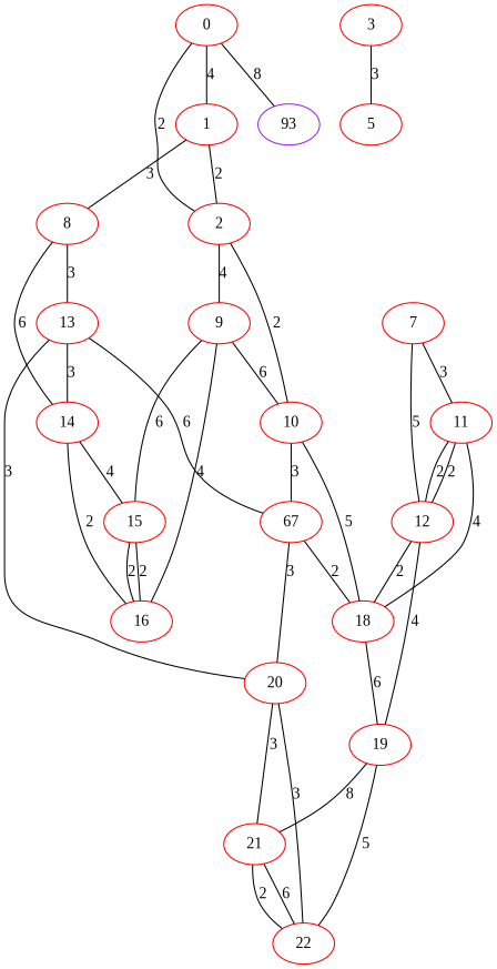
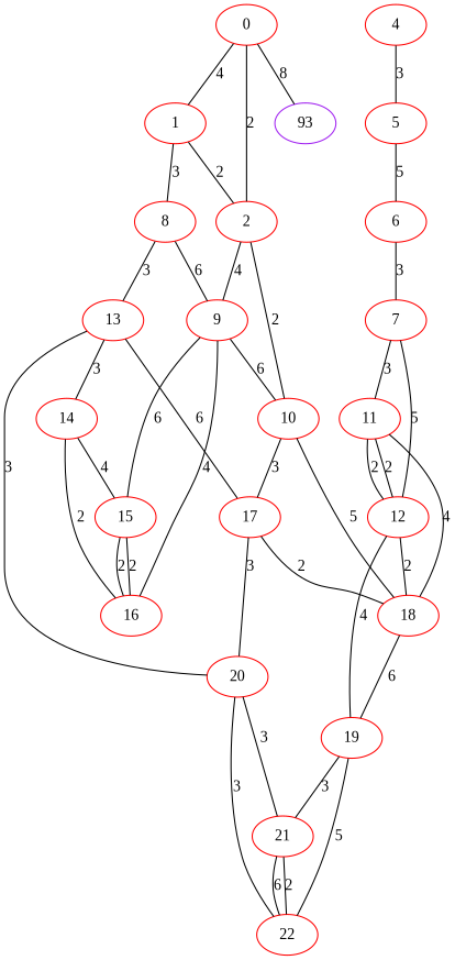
  graph {
    fontname="Liberation Serif"
    node [color=red fontname="Liberation Serif" weight=1]
    edge [fontname="Liberation Serif"]
    0
    1
    2
    n4 [color=purple label=93 weight=4]
    8
    9
    10
    13
    14
    15
    16
-   17 [label=67]
+   17
    18
-   4 [label=3]
+   4
    5
+   6
    7
    11
    12
    19
    20
    21
    22
    0 -- 1 [label=4]
    0 -- 2 [label=2]
    0 -- n4 [label=8]
    1 -- 2 [label=2]
    1 -- 8 [label=3]
    2 -- 9 [label=4]
    2 -- 10 [label=2]
    8 -- 13 [label=3]
-   8 -- 14 [label=6]
+   8 -- 9 [label=6]
    9 -- 10 [label=6]
    9 -- 15 [label=6]
    9 -- 16 [label=4]
    10 -- 17 [label=3]
    10 -- 18 [label=5]
    13 -- 14 [label=3]
    13 -- 17 [label=6]
    13 -- 20 [label=3]
    14 -- 15 [label=4]
    14 -- 16 [label=2]
    15 -- 16 [label=2]
    15 -- 16 [label=2]
    17 -- 18 [label=2]
    17 -- 20 [label=3]
    18 -- 19 [label=6]
    4 -- 5 [label=3]
+   5 -- 6 [label=5]
+   6 -- 7 [label=3]
    7 -- 11 [label=3]
    7 -- 12 [label=5]
    11 -- 18 [label=4]
    11 -- 12 [label=2]
    11 -- 12 [label=2]
    12 -- 18 [label=2]
    12 -- 19 [label=4]
-   19 -- 21 [label=8]
+   19 -- 21 [label=3]
    19 -- 22 [label=5]
    20 -- 21 [label=3]
    20 -- 22 [label=3]
    21 -- 22 [label=2]
    21 -- 22 [label=6]
  }
